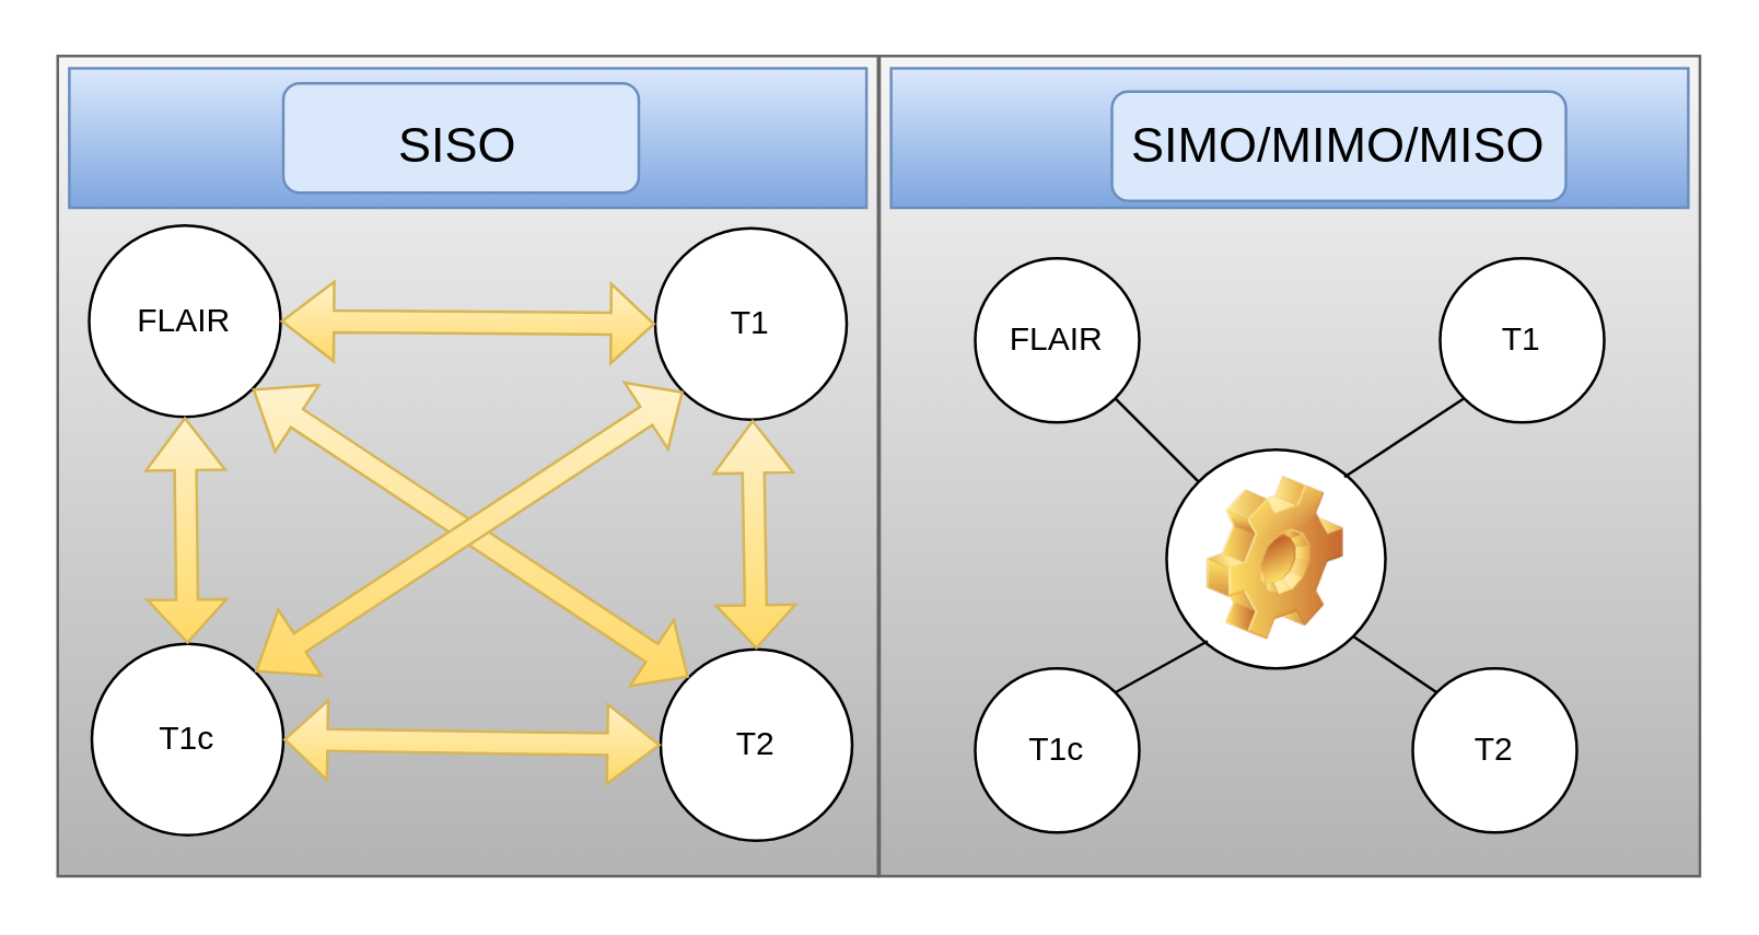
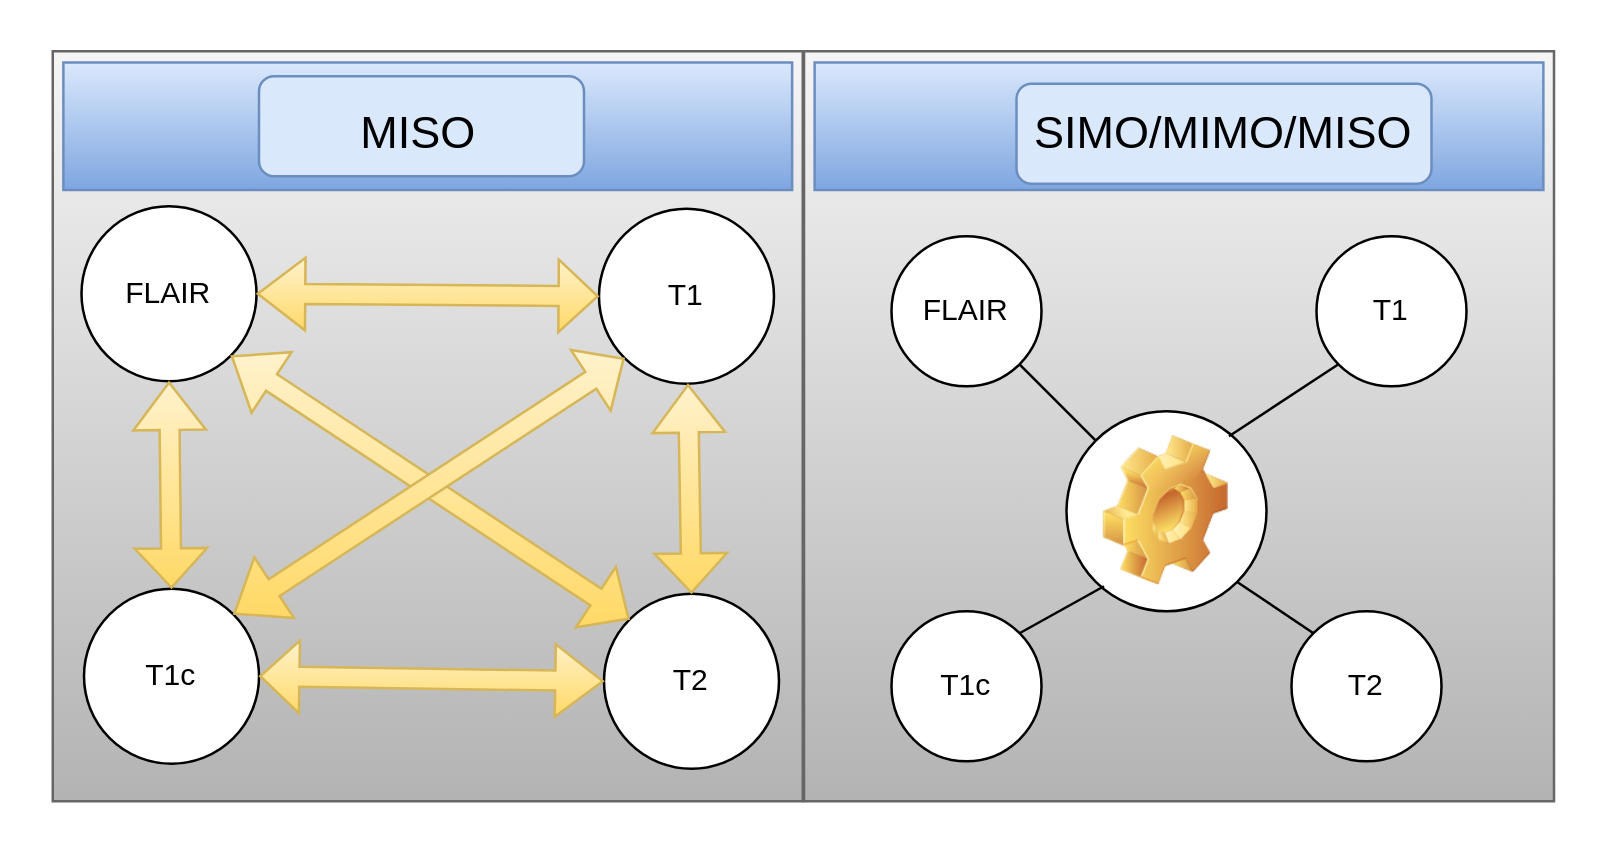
  <mxCell id="0" />
  <mxCell id="1" parent="0" />
  <mxCell id="2" value="" style="whiteSpace=wrap;html=1;aspect=fixed;fillColor=#f5f5f5;gradientColor=#b3b3b3;strokeColor=#666666;" parent="1" vertex="1"><mxGeometry x="321" y="20" width="300" height="300" as="geometry" /></mxCell>
  <mxCell id="3" value="" style="rounded=0;whiteSpace=wrap;html=1;fillColor=#dae8fc;strokeColor=#6c8ebf;gradientColor=#7ea6e0;" parent="1" vertex="1"><mxGeometry x="325.25" y="24.5" width="291.5" height="51" as="geometry" /></mxCell>
  <mxCell id="4" value="" style="whiteSpace=wrap;html=1;aspect=fixed;fillColor=#f5f5f5;gradientColor=#b3b3b3;strokeColor=#666666;" parent="1" vertex="1"><mxGeometry x="20.5" y="20" width="300" height="300" as="geometry" /></mxCell>
  <mxCell id="5" value="" style="rounded=0;whiteSpace=wrap;html=1;fillColor=#dae8fc;strokeColor=#6c8ebf;gradientColor=#7ea6e0;" parent="1" vertex="1"><mxGeometry x="24.75" y="24.5" width="291.5" height="51" as="geometry" /></mxCell>
  <mxCell id="6" value="" style="rounded=1;whiteSpace=wrap;html=1;fillColor=#dae8fc;strokeColor=#6c8ebf;" parent="1" vertex="1"><mxGeometry x="103" y="30" width="130" height="40" as="geometry" /></mxCell>
  <mxCell id="7" value="FLAIR" style="ellipse;whiteSpace=wrap;html=1;aspect=fixed;" parent="1" vertex="1"><mxGeometry x="32" y="82" width="70" height="70" as="geometry" /></mxCell>
  <mxCell id="8" value="T1" style="ellipse;whiteSpace=wrap;html=1;aspect=fixed;" parent="1" vertex="1"><mxGeometry x="239" y="83" width="70" height="70" as="geometry" /></mxCell>
  <mxCell id="9" value="&lt;span&gt;T1c&lt;/span&gt;" style="ellipse;whiteSpace=wrap;html=1;aspect=fixed;" parent="1" vertex="1"><mxGeometry x="33" y="235" width="70" height="70" as="geometry" /></mxCell>
  <mxCell id="10" value="T2" style="ellipse;whiteSpace=wrap;html=1;aspect=fixed;" parent="1" vertex="1"><mxGeometry x="241" y="237" width="70" height="70" as="geometry" /></mxCell>
  <mxCell id="11" value="" style="shape=flexArrow;endArrow=classic;startArrow=classic;html=1;rounded=0;exitX=0.5;exitY=0;exitDx=0;exitDy=0;entryX=0.5;entryY=1;entryDx=0;entryDy=0;width=8;startSize=4.89;fillColor=#fff2cc;gradientColor=#ffd966;strokeColor=#d6b656;" parent="1" source="9" target="7" edge="1"><mxGeometry width="100" height="100" relative="1" as="geometry"><mxPoint x="182" y="173" as="sourcePoint" /><mxPoint x="282" y="73" as="targetPoint" /></mxGeometry></mxCell>
  <mxCell id="12" value="" style="shape=flexArrow;endArrow=classic;startArrow=classic;html=1;rounded=0;exitX=0;exitY=0.5;exitDx=0;exitDy=0;entryX=1;entryY=0.5;entryDx=0;entryDy=0;width=8;startSize=4.89;fillColor=#fff2cc;gradientColor=#ffd966;strokeColor=#d6b656;" parent="1" source="8" target="7" edge="1"><mxGeometry width="100" height="100" relative="1" as="geometry"><mxPoint x="122" y="263" as="sourcePoint" /><mxPoint x="122" y="103" as="targetPoint" /></mxGeometry></mxCell>
  <mxCell id="13" value="" style="shape=flexArrow;endArrow=classic;startArrow=classic;html=1;rounded=0;exitX=0.5;exitY=0;exitDx=0;exitDy=0;width=8;startSize=4.89;fillColor=#fff2cc;gradientColor=#ffd966;strokeColor=#d6b656;" parent="1" source="10" target="8" edge="1"><mxGeometry width="100" height="100" relative="1" as="geometry"><mxPoint x="227" y="93" as="sourcePoint" /><mxPoint x="72" y="93" as="targetPoint" /></mxGeometry></mxCell>
  <mxCell id="14" value="" style="shape=flexArrow;endArrow=classic;startArrow=classic;html=1;rounded=0;exitX=1;exitY=0.5;exitDx=0;exitDy=0;width=8;startSize=4.89;entryX=0;entryY=0.5;entryDx=0;entryDy=0;fillColor=#fff2cc;gradientColor=#ffd966;strokeColor=#d6b656;" parent="1" source="9" target="10" edge="1"><mxGeometry width="100" height="100" relative="1" as="geometry"><mxPoint x="272" y="246" as="sourcePoint" /><mxPoint x="268" y="85.988" as="targetPoint" /></mxGeometry></mxCell>
  <mxCell id="15" value="" style="shape=flexArrow;endArrow=classic;startArrow=classic;html=1;rounded=0;exitX=0;exitY=0;exitDx=0;exitDy=0;width=8;startSize=4.89;entryX=1;entryY=1;entryDx=0;entryDy=0;fillColor=#fff2cc;gradientColor=#ffd966;strokeColor=#d6b656;" parent="1" source="10" target="7" edge="1"><mxGeometry width="100" height="100" relative="1" as="geometry"><mxPoint x="269" y="293" as="sourcePoint" /><mxPoint x="267.4" y="132.998" as="targetPoint" /></mxGeometry></mxCell>
  <mxCell id="16" value="" style="shape=flexArrow;endArrow=classic;startArrow=classic;html=1;rounded=0;exitX=0;exitY=1;exitDx=0;exitDy=0;width=8;startSize=4.89;entryX=1;entryY=0;entryDx=0;entryDy=0;fillColor=#fff2cc;gradientColor=#ffd966;strokeColor=#d6b656;" parent="1" source="8" target="9" edge="1"><mxGeometry width="100" height="100" relative="1" as="geometry"><mxPoint x="240.716" y="304.716" as="sourcePoint" /><mxPoint x="60.284" y="121.284" as="targetPoint" /></mxGeometry></mxCell>
  <mxCell id="17" value="" style="ellipse;whiteSpace=wrap;html=1;aspect=fixed;" parent="1" vertex="1"><mxGeometry x="426" y="164" width="80" height="80" as="geometry" /></mxCell>
  <mxCell id="18" value="" style="shape=image;html=1;verticalLabelPosition=bottom;verticalAlign=top;imageAspect=0;image=img/clipart/Gear_128x128.png" parent="1" vertex="1"><mxGeometry x="441" y="174" width="50" height="60" as="geometry" /></mxCell>
  <mxCell id="19" value="T1" style="ellipse;whiteSpace=wrap;html=1;aspect=fixed;" parent="1" vertex="1"><mxGeometry x="526" y="94" width="60" height="60" as="geometry" /></mxCell>
  <mxCell id="20" value="FLAIR" style="ellipse;whiteSpace=wrap;html=1;aspect=fixed;" parent="1" vertex="1"><mxGeometry x="356" y="94" width="60" height="60" as="geometry" /></mxCell>
  <mxCell id="21" value="&lt;span&gt;T1c&lt;/span&gt;" style="ellipse;whiteSpace=wrap;html=1;aspect=fixed;" parent="1" vertex="1"><mxGeometry x="356" y="244" width="60" height="60" as="geometry" /></mxCell>
  <mxCell id="22" value="T2" style="ellipse;whiteSpace=wrap;html=1;aspect=fixed;" parent="1" vertex="1"><mxGeometry x="516" y="244" width="60" height="60" as="geometry" /></mxCell>
  <mxCell id="23" value="" style="endArrow=none;html=1;rounded=0;entryX=0;entryY=0;entryDx=0;entryDy=0;exitX=1;exitY=1;exitDx=0;exitDy=0;" parent="1" source="20" target="17" edge="1"><mxGeometry width="50" height="50" relative="1" as="geometry"><mxPoint x="306" y="204" as="sourcePoint" /><mxPoint x="356" y="154" as="targetPoint" /></mxGeometry></mxCell>
  <mxCell id="24" value="" style="endArrow=none;html=1;rounded=0;entryX=0;entryY=1;entryDx=0;entryDy=0;exitX=1;exitY=0;exitDx=0;exitDy=0;" parent="1" source="18" target="19" edge="1"><mxGeometry width="50" height="50" relative="1" as="geometry"><mxPoint x="306" y="204" as="sourcePoint" /><mxPoint x="356" y="154" as="targetPoint" /></mxGeometry></mxCell>
  <mxCell id="25" value="" style="endArrow=none;html=1;rounded=0;exitX=1;exitY=0;exitDx=0;exitDy=0;entryX=0;entryY=1;entryDx=0;entryDy=0;" parent="1" source="21" target="18" edge="1"><mxGeometry width="50" height="50" relative="1" as="geometry"><mxPoint x="306" y="204" as="sourcePoint" /><mxPoint x="356" y="154" as="targetPoint" /></mxGeometry></mxCell>
  <mxCell id="26" value="" style="endArrow=none;html=1;rounded=0;exitX=0;exitY=0;exitDx=0;exitDy=0;entryX=1;entryY=1;entryDx=0;entryDy=0;" parent="1" source="22" target="17" edge="1"><mxGeometry width="50" height="50" relative="1" as="geometry"><mxPoint x="306" y="204" as="sourcePoint" /><mxPoint x="466" y="304" as="targetPoint" /></mxGeometry></mxCell>
- <mxCell id="27" value="&lt;font style=&quot;font-size: 18px&quot;&gt;SISO&lt;/font&gt;" style="text;html=1;strokeColor=none;fillColor=none;align=center;verticalAlign=middle;whiteSpace=wrap;rounded=0;" parent="1" vertex="1"><mxGeometry x="102" y="33" width="130" height="40" as="geometry" /></mxCell>
+ <mxCell id="27" value="&lt;font style=&quot;font-size: 18px&quot;&gt;MISO&lt;/font&gt;" style="text;html=1;strokeColor=none;fillColor=none;align=center;verticalAlign=middle;whiteSpace=wrap;rounded=0;" parent="1" vertex="1"><mxGeometry x="102" y="33" width="130" height="40" as="geometry" /></mxCell>
  <mxCell id="28" value="" style="rounded=1;whiteSpace=wrap;html=1;fillColor=#dae8fc;strokeColor=#6c8ebf;" parent="1" vertex="1"><mxGeometry x="406" y="33" width="166" height="40" as="geometry" /></mxCell>
  <mxCell id="29" value="&lt;font style=&quot;font-size: 18px&quot;&gt;SIMO/MIMO/MISO&lt;/font&gt;" style="text;html=1;strokeColor=none;fillColor=none;align=center;verticalAlign=middle;whiteSpace=wrap;rounded=0;rotation=0;" parent="1" vertex="1"><mxGeometry x="408" y="33" width="162" height="40" as="geometry" /></mxCell>
